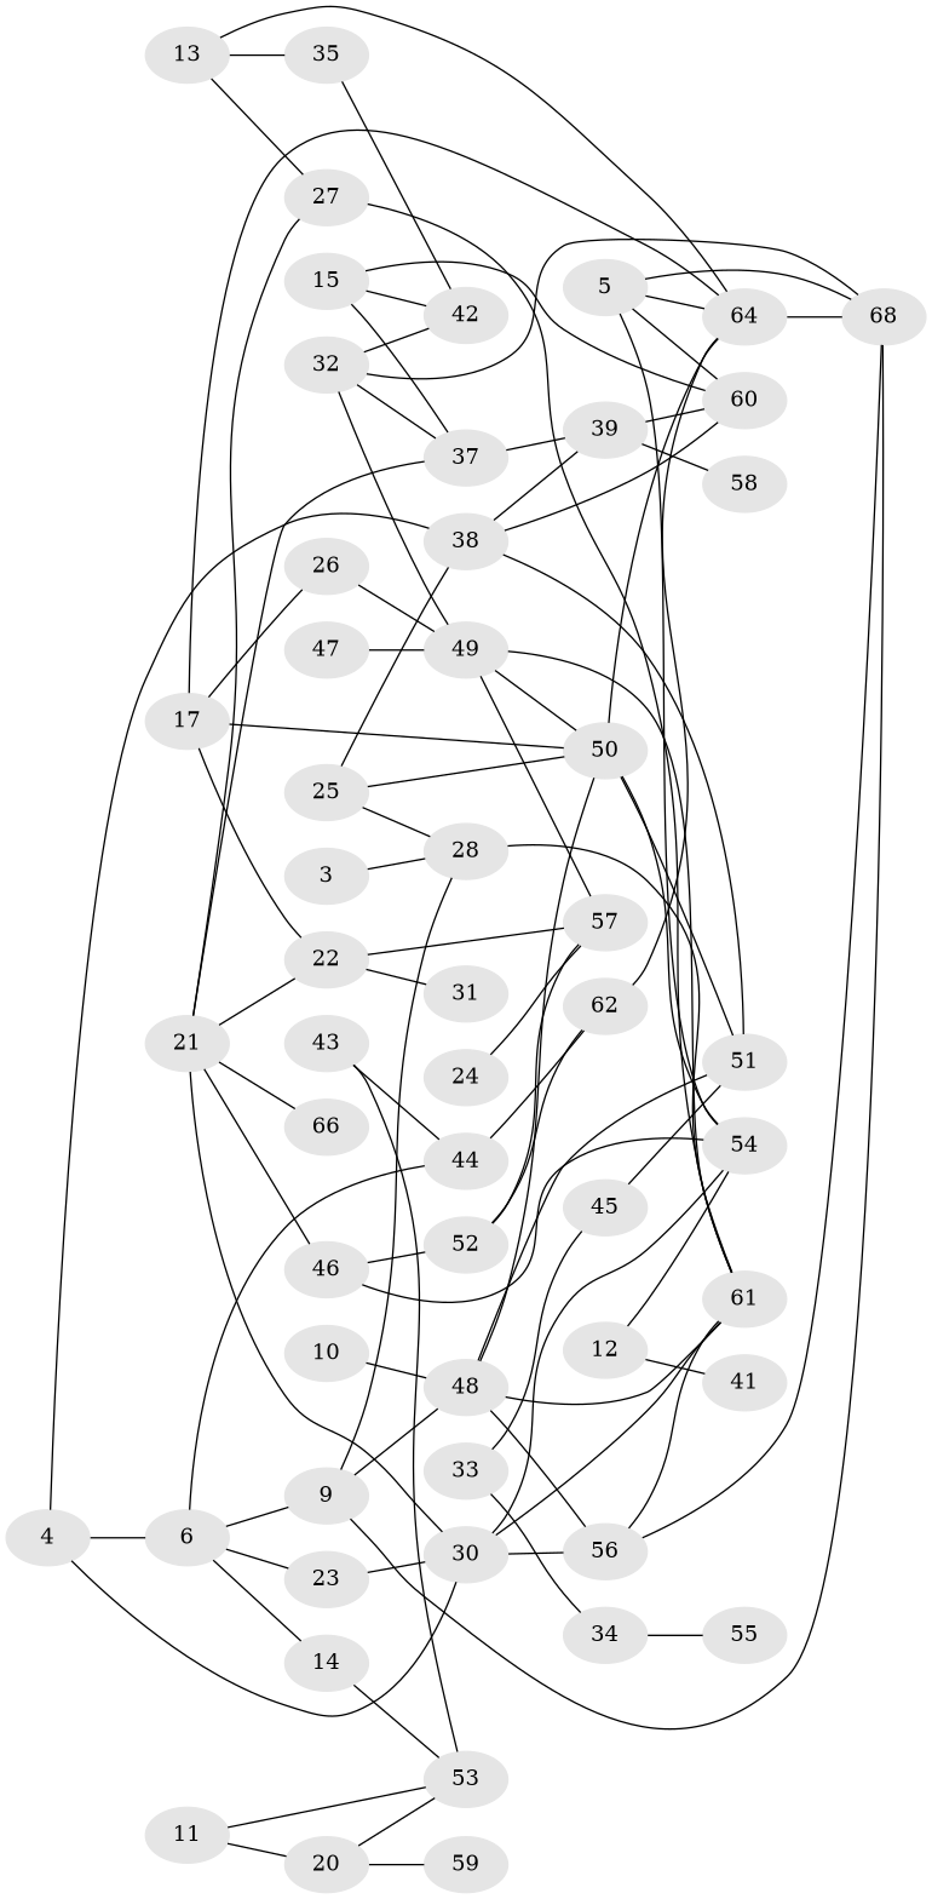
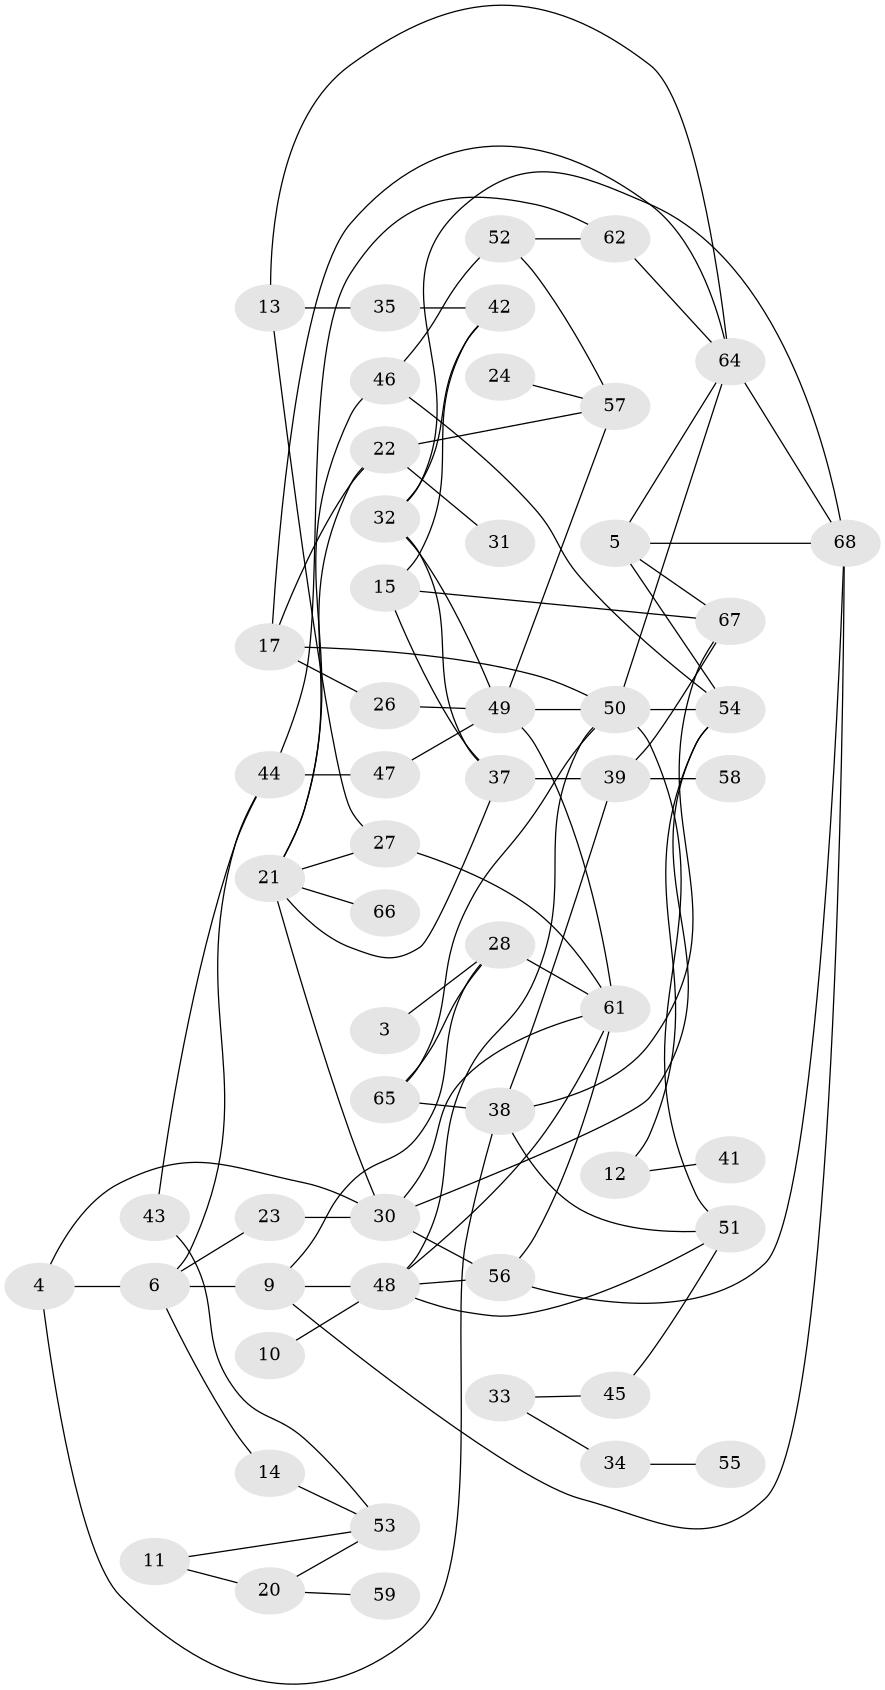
  graph {
    rankdir=LR
    node [color=gray90 style=filled]
    edge [weight=1.0]
    3
    28
    61
    4
    6
    38
    n7 [label=30]
    9
    14
    23
    44
-   60
+   60 [label=67]
    39
    51
    54
    56
    5
    64
    68
    48
    53
    47
    62
    50
    10
    11
    20
    59
    12
    41
    13
    27
    35
    42
    15
    37
    17
    22
    26
    31
    57
    49
    21
    46
    66
    52
    24
-   25
+   25 [label=65]
    32
    33
    34
    45
    55
    58
    43
    3 -- 28
    28 -- 61
    4 -- 6
    4 -- 38
    4 -- n7
    6 -- 9
    6 -- 14
    6 -- 23
    6 -- 44
    38 -- 60
    38 -- 39
    38 -- 51
    n7 -- 61 [weight=2.0]
    n7 -- 54
    n7 -- 56
    9 -- 28
    9 -- 68
    9 -- 48
    14 -- 53
    23 -- n7
+   44 -- 47
    44 -- 62
    39 -- 60
    39 -- 58
    56 -- 61
    56 -- 68
    5 -- 60
    5 -- 54
    5 -- 64
    5 -- 68
    64 -- 68
    48 -- 61
    48 -- 51 [weight=2.0]
    48 -- 56 [weight=2.0]
    48 -- 50
    47 -- 49
    62 -- 64
    50 -- 51
    50 -- 54
    50 -- 64
    10 -- 48
    11 -- 53
    11 -- 20
    20 -- 53
    20 -- 59
    12 -- 54
    12 -- 41
    13 -- 64
    13 -- 27
    13 -- 35
    27 -- 61
    35 -- 42
    15 -- 60
    15 -- 42
    15 -- 37
    37 -- 39
    17 -- 64
    17 -- 50 [weight=2.0]
    17 -- 22
    17 -- 26
    22 -- 31
    22 -- 57
    26 -- 49
    49 -- 61
    49 -- 50
    49 -- 57
    21 -- n7
    21 -- 27
    21 -- 37
    21 -- 22
    21 -- 46
    21 -- 66
    46 -- 54
    46 -- 52
    52 -- 62
    52 -- 57
    24 -- 57
    25 -- 28
    25 -- 38
    25 -- 50
    32 -- 68
    32 -- 42
    32 -- 37
    32 -- 49
    33 -- 34
    33 -- 45
    34 -- 55
    45 -- 51
    43 -- 44
    43 -- 53
  }
